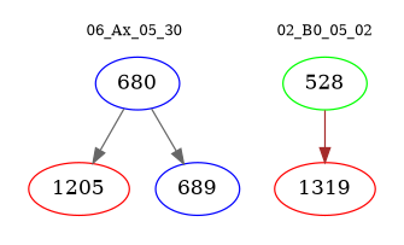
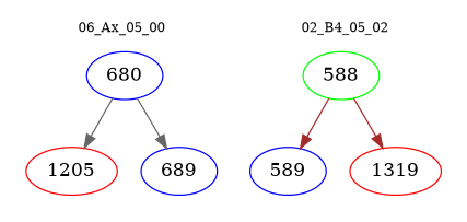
  digraph {
    node [color=blue]
    edge [color=gray40]
    n1 [label=680]
    n2 [color=red label=1205]
    n3 [label=689]
-   n4 [color=green label=528]
+   n4 [color=green label=588]
+   n5 [label=589]
    n6 [color=red label=1319]
    subgraph cluster_1 {
      color=white
      fontsize=10
-     label="06_Ax_05_30"
+     label="06_Ax_05_00"
      n1
      n2
      n3
    }
    subgraph cluster_2 {
      color=white
      fontsize=10
-     label="02_B0_05_02"
+     label="02_B4_05_02"
      n4
+     n5
      n6
    }
    n1 -> n2
    n1 -> n3
+   n4 -> n5 [color=brown]
    n4 -> n6 [color=brown]
  }
